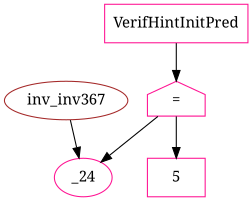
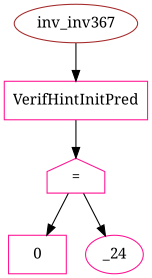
  digraph {
    fontname="Noto Serif"
    node [color=deeppink fontname="Noto Serif" shape=ellipse]
    edge [fontname="Noto Serif"]
    n1 [color=brown label=inv_inv367]
    n2 [label=VerifHintInitPred shape=box]
    n3 [label="=" shape=house]
-   n4 [label=5 shape=box]
+   n4 [label=0 shape=box]
    n5 [label=_24]
-   n1 -> n5
+   n1 -> n2
    n2 -> n3
    n3 -> n4
    n3 -> n5
  }
